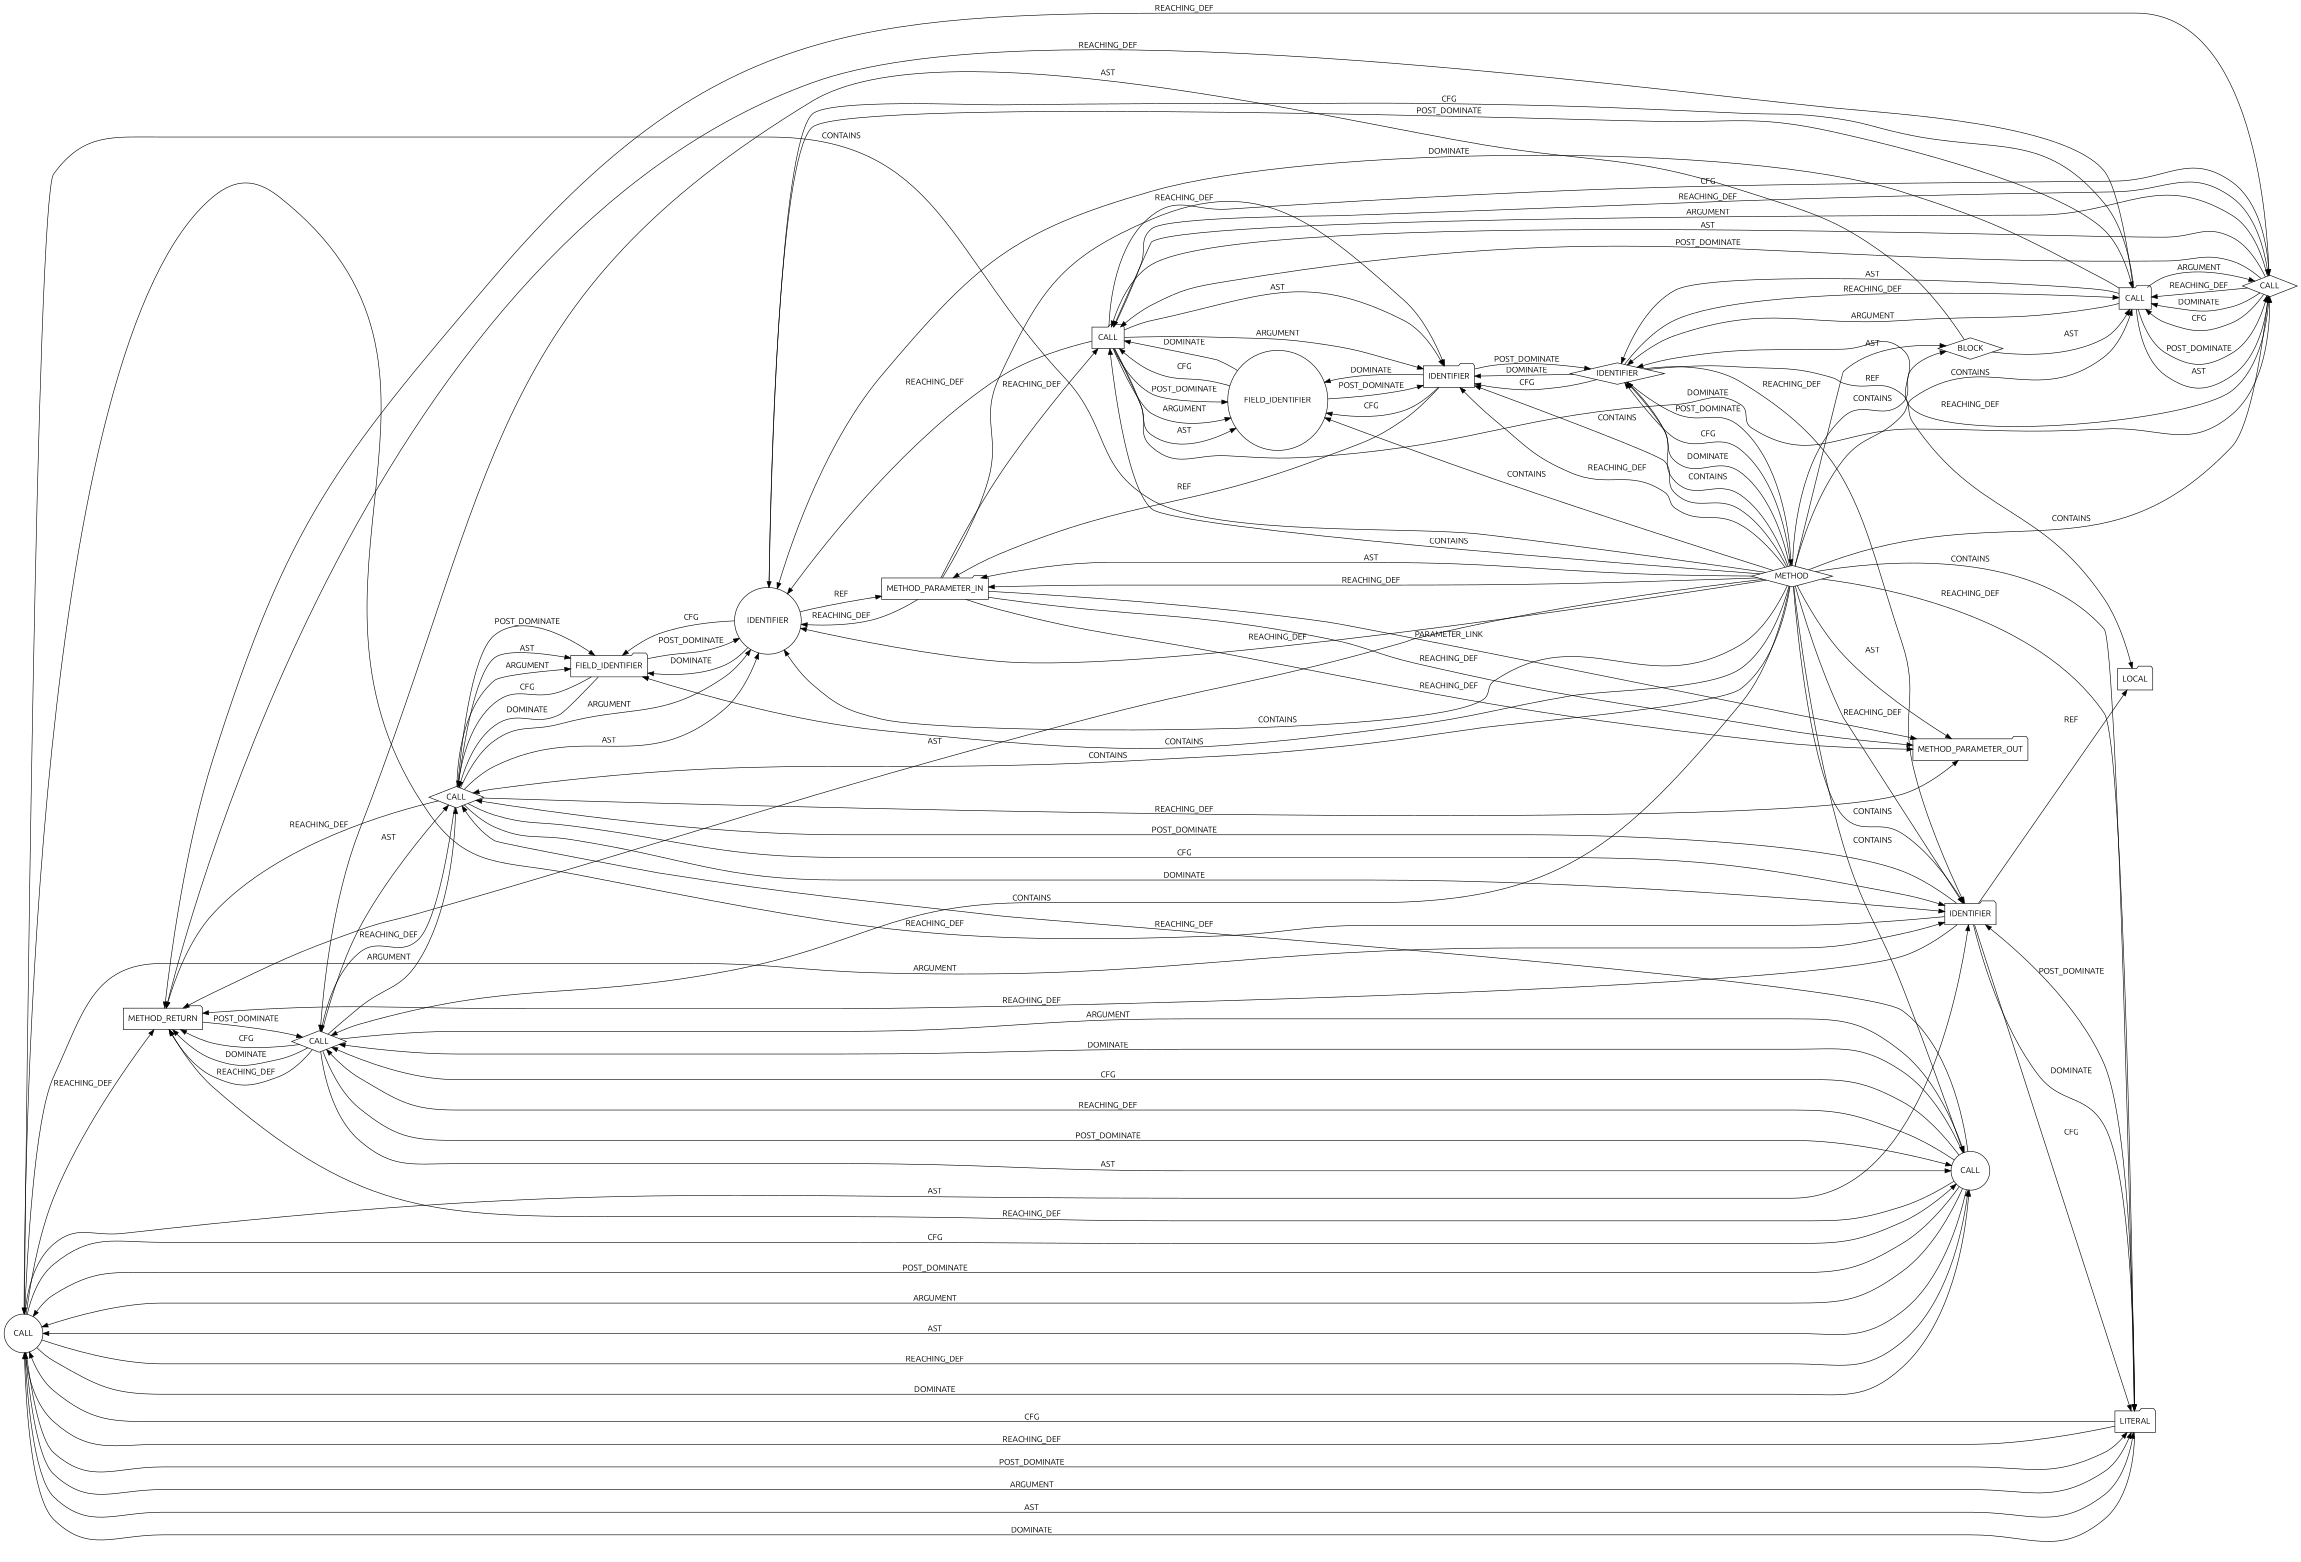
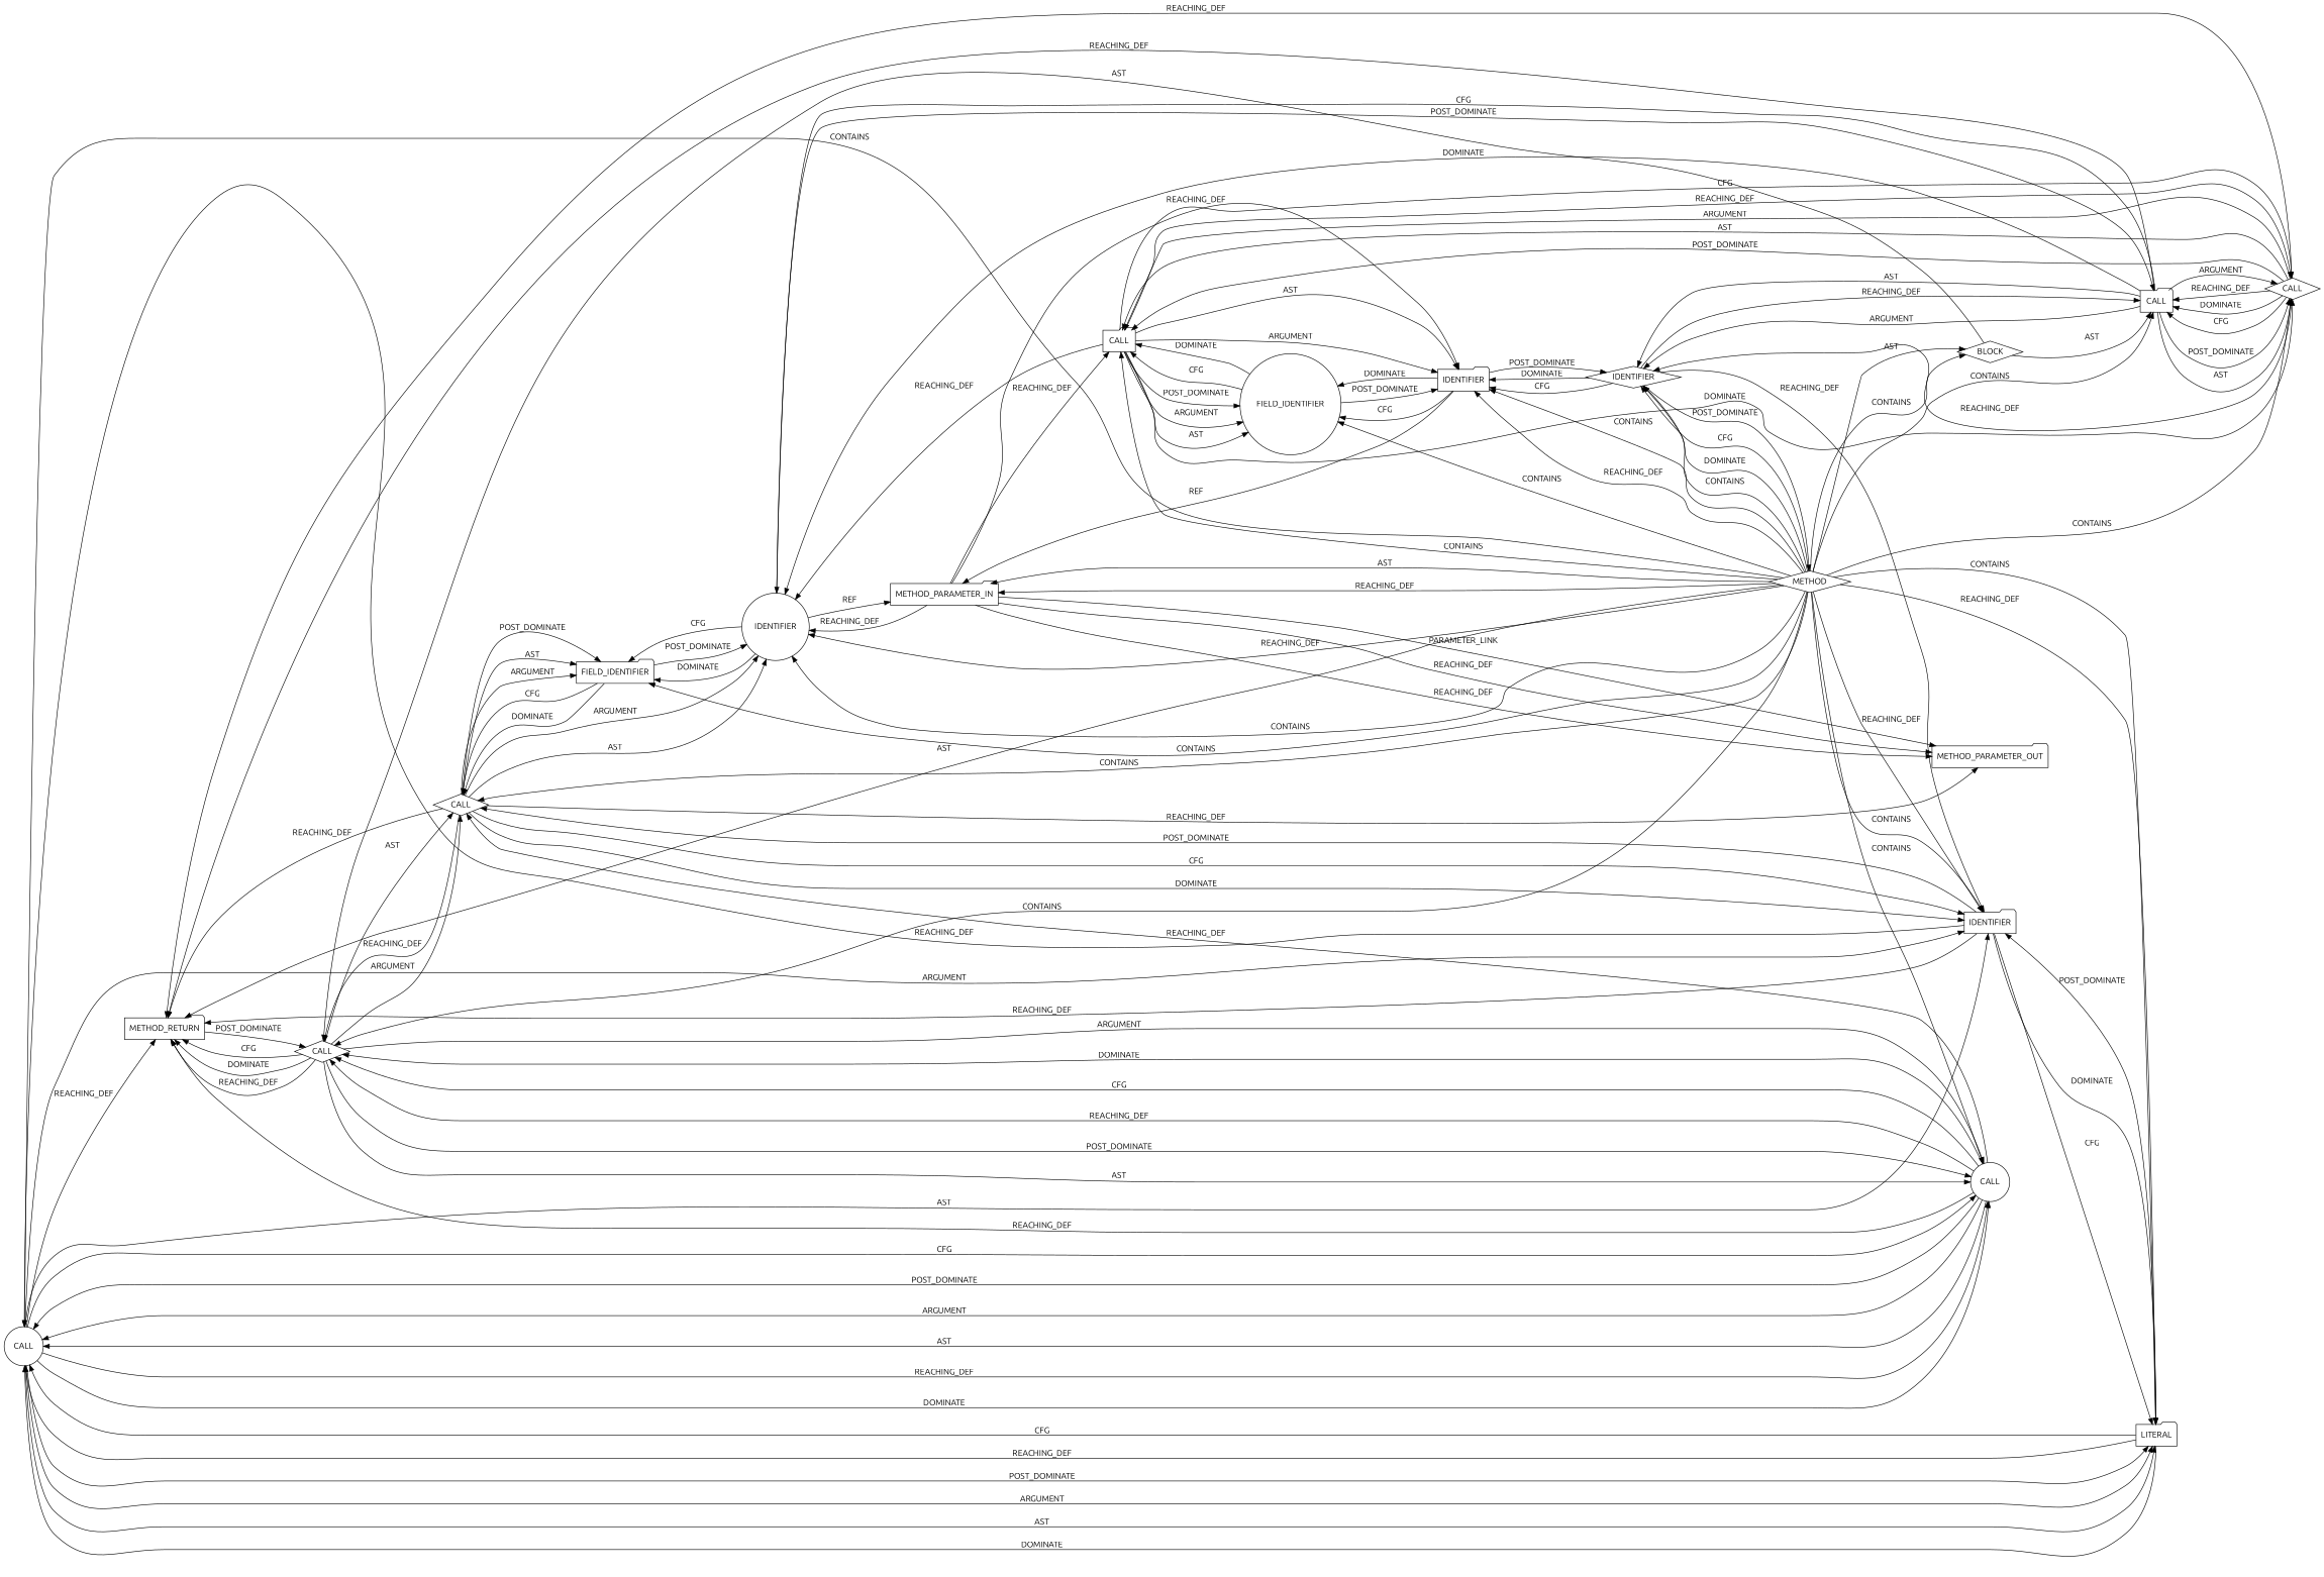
  digraph {
    fontname=Ubuntu
    rankdir=LR
    node [ARGUMENT_INDEX=1 CODE=counter COLUMN_NUMBER=2 LINE_NUMBER=837 ORDER=1 TYPE_FULL_NAME="<empty>" fontname=Ubuntu shape=folder]
    edge [fontname=Ubuntu]
    n1 [CODE="counter + 1" COLUMN_NUMBER=31 DISPATCH_TYPE=STATIC_DISPATCH METHOD_FULL_NAME="<operator>.addition" NAME="<operator>.addition" label=CALL shape=circle]
    n2 [CODE=RET COLUMN_NUMBER=1 EVALUATION_STRATEGY=BY_VALUE LINE_NUMBER=832 ORDER=3 TYPE_FULL_NAME=void label=METHOD_RETURN ARGUMENT_INDEX=""]
    n3 [ARGUMENT_INDEX=2 CODE=1 COLUMN_NUMBER=41 ORDER=2 TYPE_FULL_NAME=int label=LITERAL]
    n4 [ARGUMENT_INDEX=2 CODE="cpu_to_le64(counter + 1)" COLUMN_NUMBER=19 DISPATCH_TYPE=STATIC_DISPATCH METHOD_FULL_NAME=cpu_to_le64 NAME=cpu_to_le64 ORDER=2 label=CALL shape=circle]
    n5 [COLUMN_NUMBER=31 NAME=counter TYPE_FULL_NAME=u64 label=IDENTIFIER]
    n6 [ARGUMENT_INDEX=-1 CODE="nonce->counter = cpu_to_le64(counter + 1)" DISPATCH_TYPE=STATIC_DISPATCH METHOD_FULL_NAME="<operator>.assignment" NAME="<operator>.assignment" ORDER=3 label=CALL shape=diamond]
    n7 [CODE="nonce->counter" DISPATCH_TYPE=STATIC_DISPATCH METHOD_FULL_NAME="<operator>.indirectFieldAccess" NAME="<operator>.indirectFieldAccess" label=CALL shape=diamond]
-   n8 [CODE="u64 counter" COLUMN_NUMBER=6 LINE_NUMBER=834 NAME=counter TYPE_FULL_NAME=u64 label=LOCAL ARGUMENT_INDEX=""]
    n9 [CODE=nonce NAME=nonce TYPE_FULL_NAME="ceph_gcm_nonce*" label=IDENTIFIER shape=circle]
    n10 [ARGUMENT_INDEX=2 CANONICAL_NAME=counter ORDER=2 label=FIELD_IDENTIFIER TYPE_FULL_NAME=""]
    n11 [CODE="struct ceph_gcm_nonce *nonce" COLUMN_NUMBER=27 EVALUATION_STRATEGY=BY_VALUE INDEX=1 IS_VARIADIC=false LINE_NUMBER=832 NAME=nonce TYPE_FULL_NAME="ceph_gcm_nonce*" label=METHOD_PARAMETER_OUT ARGUMENT_INDEX=""]
    n12 [ARGUMENT_INDEX=-1 CODE="{\n	u64 counter;\n\n	counter = le64_to_cpu(nonce->counter);\n	nonce->counter = cpu_to_le64(counter + 1);\n}" COLUMN_NUMBER=1 LINE_NUMBER=833 ORDER=2 TYPE_FULL_NAME=void label=BLOCK shape=diamond]
    n13 [ARGUMENT_INDEX=-1 CODE="counter = le64_to_cpu(nonce->counter)" DISPATCH_TYPE=STATIC_DISPATCH LINE_NUMBER=836 METHOD_FULL_NAME="<operator>.assignment" NAME="<operator>.assignment" ORDER=2 label=CALL]
    n14 [LINE_NUMBER=836 NAME=counter TYPE_FULL_NAME=u64 label=IDENTIFIER shape=diamond]
    n15 [ARGUMENT_INDEX=2 CODE="le64_to_cpu(nonce->counter)" COLUMN_NUMBER=12 DISPATCH_TYPE=STATIC_DISPATCH LINE_NUMBER=836 METHOD_FULL_NAME=le64_to_cpu NAME=le64_to_cpu ORDER=2 label=CALL shape=diamond]
    n16 [CODE=nonce COLUMN_NUMBER=24 LINE_NUMBER=836 NAME=nonce TYPE_FULL_NAME="ceph_gcm_nonce*" label=IDENTIFIER]
    n17 [ARGUMENT_INDEX=2 CANONICAL_NAME=counter COLUMN_NUMBER=24 LINE_NUMBER=836 ORDER=2 label=FIELD_IDENTIFIER shape=circle TYPE_FULL_NAME=""]
    n18 [CODE="struct ceph_gcm_nonce *nonce" COLUMN_NUMBER=27 EVALUATION_STRATEGY=BY_VALUE INDEX=1 IS_VARIADIC=false LINE_NUMBER=832 NAME=nonce TYPE_FULL_NAME="ceph_gcm_nonce*" label=METHOD_PARAMETER_IN ARGUMENT_INDEX=""]
    n19 [CODE="nonce->counter" COLUMN_NUMBER=24 DISPATCH_TYPE=STATIC_DISPATCH LINE_NUMBER=836 METHOD_FULL_NAME="<operator>.indirectFieldAccess" NAME="<operator>.indirectFieldAccess" label=CALL]
    n20 [AST_PARENT_FULL_NAME="messenger_v2.c:<global>" AST_PARENT_TYPE=TYPE_DECL CODE="static void gcm_inc_nonce(struct ceph_gcm_nonce *nonce)\n{\n	u64 counter;\n\n	counter = le64_to_cpu(nonce->counter);\n	nonce->counter = cpu_to_le64(counter + 1);\n}" COLUMN_NUMBER=1 COLUMN_NUMBER_END=1 FILENAME="messenger_v2.c" FULL_NAME=gcm_inc_nonce IS_EXTERNAL=false LINE_NUMBER=832 LINE_NUMBER_END=838 NAME=gcm_inc_nonce ORDER=46 SIGNATURE="void gcm_inc_nonce (ceph_gcm_nonce*)" label=METHOD shape=diamond ARGUMENT_INDEX="" TYPE_FULL_NAME=""]
    n1 -> n2 [VARIABLE="counter + 1" label=REACHING_DEF]
    n1 -> n3 [label=POST_DOMINATE]
    n1 -> n3 [label=ARGUMENT]
    n1 -> n3 [label=AST]
    n1 -> n4 [VARIABLE="counter + 1" label=REACHING_DEF]
    n1 -> n4 [label=DOMINATE]
    n1 -> n4 [label=CFG]
    n1 -> n5 [label=ARGUMENT]
    n1 -> n5 [label=AST]
    n2 -> n6 [label=POST_DOMINATE]
    n3 -> n1 [label=DOMINATE]
    n3 -> n1 [label=CFG]
    n3 -> n1 [VARIABLE=1 label=REACHING_DEF]
    n3 -> n5 [label=POST_DOMINATE]
    n4 -> n1 [label=AST]
    n4 -> n1 [label=POST_DOMINATE]
    n4 -> n1 [label=ARGUMENT]
    n4 -> n2 [VARIABLE="cpu_to_le64(counter + 1)" label=REACHING_DEF]
    n4 -> n6 [label=DOMINATE]
    n4 -> n6 [label=CFG]
    n4 -> n6 [VARIABLE="cpu_to_le64(counter + 1)" label=REACHING_DEF]
    n4 -> n7 [VARIABLE="cpu_to_le64(counter + 1)" label=REACHING_DEF]
    n5 -> n1 [VARIABLE=counter label=REACHING_DEF]
    n5 -> n2 [VARIABLE=counter label=REACHING_DEF]
    n5 -> n3 [label=CFG]
    n5 -> n3 [label=DOMINATE]
    n5 -> n7 [label=POST_DOMINATE]
-   n5 -> n8 [label=REF]
    n6 -> n2 [label=CFG]
    n6 -> n2 [label=DOMINATE]
    n6 -> n2 [VARIABLE="nonce->counter = cpu_to_le64(counter + 1)" label=REACHING_DEF]
    n6 -> n4 [label=POST_DOMINATE]
    n6 -> n4 [label=AST]
    n6 -> n4 [label=ARGUMENT]
    n6 -> n7 [label=ARGUMENT]
    n6 -> n7 [label=AST]
    n7 -> n2 [VARIABLE="nonce->counter" label=REACHING_DEF]
    n7 -> n5 [label=CFG]
    n7 -> n5 [label=DOMINATE]
    n7 -> n6 [VARIABLE="nonce->counter" label=REACHING_DEF]
    n7 -> n9 [label=ARGUMENT]
    n7 -> n9 [label=AST]
    n7 -> n10 [label=POST_DOMINATE]
    n7 -> n10 [label=AST]
    n7 -> n10 [label=ARGUMENT]
    n7 -> n11 [VARIABLE="nonce->counter" label=REACHING_DEF]
    n9 -> n10 [label=DOMINATE]
    n9 -> n10 [label=CFG]
    n9 -> n13 [label=POST_DOMINATE]
    n9 -> n18 [label=REF]
    n10 -> n7 [label=CFG]
    n10 -> n7 [label=DOMINATE]
    n10 -> n9 [label=POST_DOMINATE]
    n12 -> n6 [label=AST]
    n12 -> n13 [label=AST]
    n13 -> n2 [VARIABLE="counter = le64_to_cpu(nonce->counter)" label=REACHING_DEF]
    n13 -> n9 [label=DOMINATE]
    n13 -> n9 [label=CFG]
    n13 -> n14 [label=ARGUMENT]
    n13 -> n14 [label=AST]
    n13 -> n15 [label=POST_DOMINATE]
    n13 -> n15 [label=AST]
    n13 -> n15 [label=ARGUMENT]
    n14 -> n5 [VARIABLE=counter label=REACHING_DEF]
-   n14 -> n8 [label=REF]
    n14 -> n13 [VARIABLE=counter label=REACHING_DEF]
    n14 -> n16 [label=DOMINATE]
    n14 -> n16 [label=CFG]
    n14 -> n20 [label=POST_DOMINATE]
    n15 -> n2 [VARIABLE="le64_to_cpu(nonce->counter)" label=REACHING_DEF]
    n15 -> n13 [VARIABLE="le64_to_cpu(nonce->counter)" label=REACHING_DEF]
    n15 -> n13 [label=DOMINATE]
    n15 -> n13 [label=CFG]
    n15 -> n14 [VARIABLE="le64_to_cpu(nonce->counter)" label=REACHING_DEF]
    n15 -> n19 [label=ARGUMENT]
    n15 -> n19 [label=AST]
    n15 -> n19 [label=POST_DOMINATE]
    n16 -> n14 [label=POST_DOMINATE]
    n16 -> n17 [label=CFG]
    n16 -> n17 [label=DOMINATE]
    n16 -> n18 [label=REF]
    n17 -> n16 [label=POST_DOMINATE]
    n17 -> n19 [label=DOMINATE]
    n17 -> n19 [label=CFG]
    n18 -> n9 [VARIABLE=nonce label=REACHING_DEF]
    n18 -> n11 [label=PARAMETER_LINK]
    n18 -> n11 [VARIABLE=nonce label=REACHING_DEF]
    n18 -> n11 [VARIABLE=nonce label=REACHING_DEF]
    n18 -> n16 [VARIABLE=nonce label=REACHING_DEF]
    n18 -> n19 [VARIABLE=nonce label=REACHING_DEF]
    n19 -> n9 [VARIABLE="nonce->counter" label=REACHING_DEF]
    n19 -> n15 [VARIABLE="nonce->counter" label=REACHING_DEF]
    n19 -> n15 [label=DOMINATE]
    n19 -> n15 [label=CFG]
    n19 -> n16 [label=AST]
    n19 -> n16 [label=ARGUMENT]
    n19 -> n17 [label=POST_DOMINATE]
    n19 -> n17 [label=ARGUMENT]
    n19 -> n17 [label=AST]
    n20 -> n1 [label=CONTAINS]
    n20 -> n2 [label=AST]
    n20 -> n3 [label=CONTAINS]
    n20 -> n3 [label=REACHING_DEF]
    n20 -> n4 [label=CONTAINS]
    n20 -> n5 [label=REACHING_DEF]
    n20 -> n5 [label=CONTAINS]
    n20 -> n6 [label=CONTAINS]
    n20 -> n7 [label=CONTAINS]
    n20 -> n9 [label=CONTAINS]
    n20 -> n9 [label=REACHING_DEF]
    n20 -> n10 [label=CONTAINS]
-   n20 -> n11 [label=AST]
    n20 -> n12 [label=AST]
    n20 -> n12 [label=CONTAINS]
    n20 -> n13 [label=CONTAINS]
    n20 -> n14 [label=CFG]
    n20 -> n14 [label=CONTAINS]
    n20 -> n14 [label=DOMINATE]
    n20 -> n15 [label=CONTAINS]
    n20 -> n16 [label=CONTAINS]
    n20 -> n16 [label=REACHING_DEF]
    n20 -> n17 [label=CONTAINS]
    n20 -> n18 [label=AST]
    n20 -> n18 [label=REACHING_DEF]
    n20 -> n19 [label=CONTAINS]
  }
